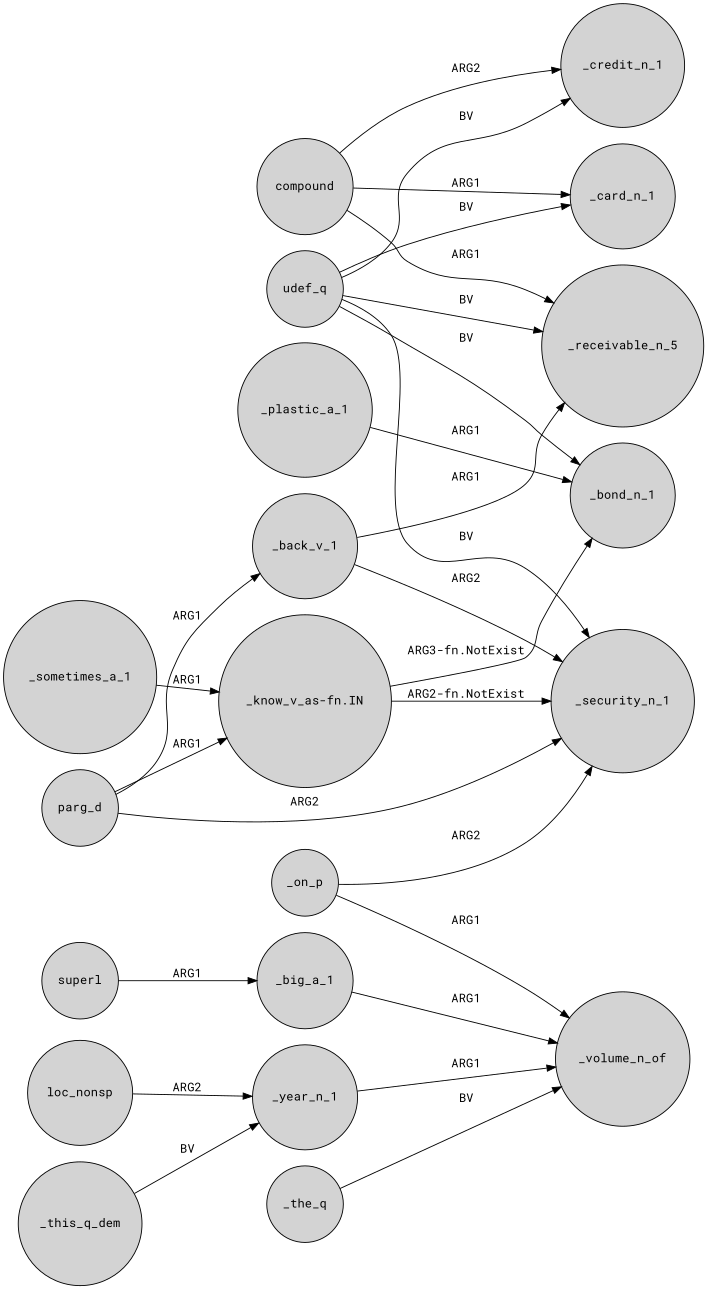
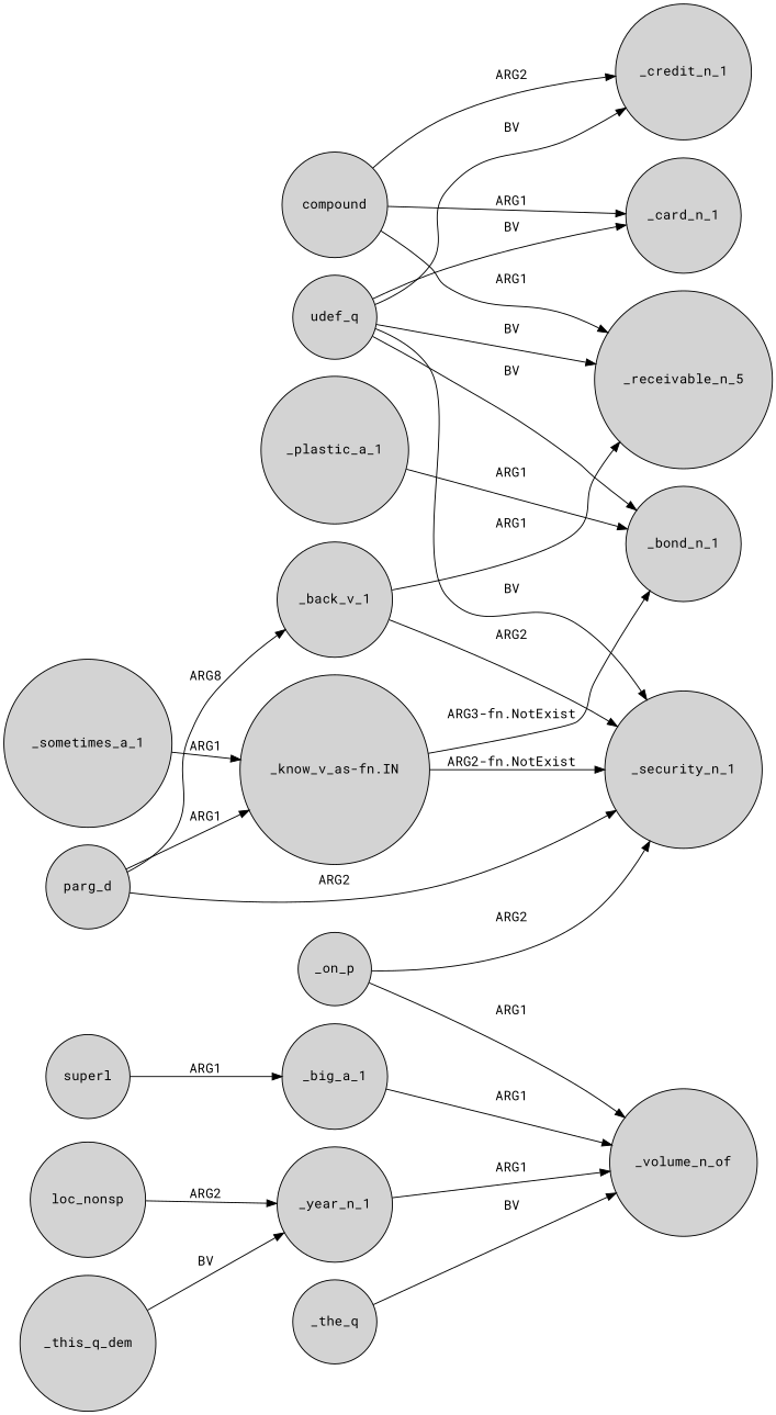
  digraph {
    fontname="Roboto Mono"
    rankdir=LR
    node [fontname="Roboto Mono" shape=circle style=filled]
    edge [fontname="Roboto Mono"]
    _plastic_a_1
    _bond_n_1
    _big_a_1
    _volume_n_of
    udef_q
    _credit_n_1
    n7 [label=_receivable_n_5]
    _security_n_1
    _card_n_1
    _sometimes_a_1
    "_know_v_as-fn.IN"
    _on_p
    compound
    loc_nonsp
    _year_n_1
    parg_d
    _back_v_1
    _the_q
    superl
    _this_q_dem
    _plastic_a_1 -> _bond_n_1 [label=ARG1]
    _big_a_1 -> _volume_n_of [label=ARG1]
    udef_q -> _bond_n_1 [label=BV]
    udef_q -> _credit_n_1 [label=BV]
    udef_q -> n7 [label=BV]
    udef_q -> _security_n_1 [label=BV]
    udef_q -> _card_n_1 [label=BV]
    _sometimes_a_1 -> "_know_v_as-fn.IN" [label=ARG1]
    "_know_v_as-fn.IN" -> _bond_n_1 [label="ARG3-fn.NotExist"]
    "_know_v_as-fn.IN" -> _security_n_1 [label="ARG2-fn.NotExist"]
    _on_p -> _volume_n_of [label=ARG1]
    _on_p -> _security_n_1 [label=ARG2]
    compound -> _credit_n_1 [label=ARG2]
    compound -> n7 [label=ARG1]
    compound -> _card_n_1 [label=ARG1]
    loc_nonsp -> _year_n_1 [label=ARG2]
    _year_n_1 -> _volume_n_of [label=ARG1]
    parg_d -> _security_n_1 [label=ARG2]
    parg_d -> "_know_v_as-fn.IN" [label=ARG1]
-   parg_d -> _back_v_1 [label=ARG1]
+   parg_d -> _back_v_1 [label=ARG8]
    _back_v_1 -> n7 [label=ARG1]
    _back_v_1 -> _security_n_1 [label=ARG2]
    _the_q -> _volume_n_of [label=BV]
    superl -> _big_a_1 [label=ARG1]
    _this_q_dem -> _year_n_1 [label=BV]
  }
